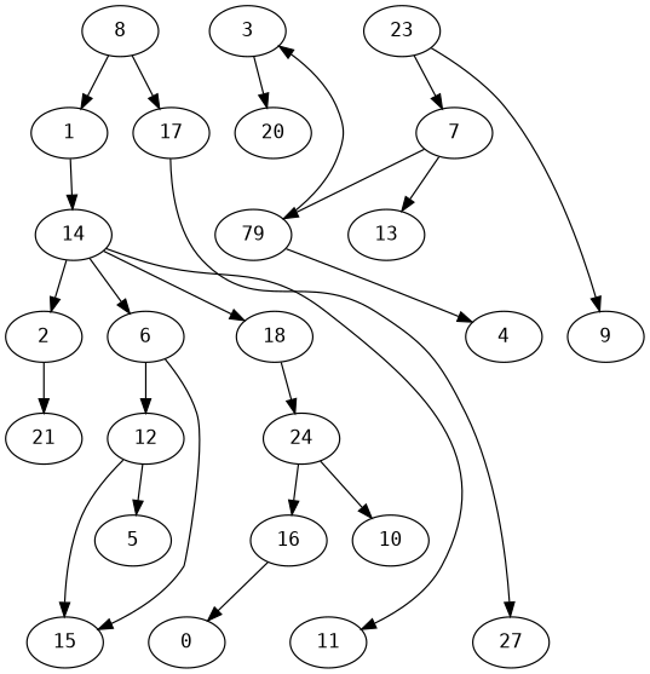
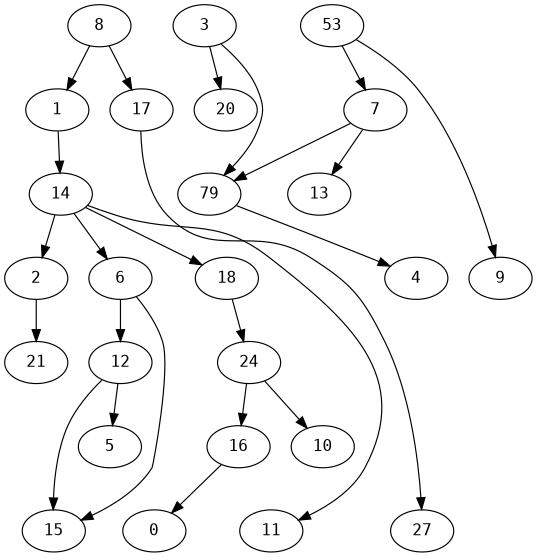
  digraph {
    fontname="DejaVu Sans Mono"
    node [fontname="DejaVu Sans Mono"]
    edge [fontname="DejaVu Sans Mono" weight=0]
    1
    14
    2
    6
    18
    11
    21
    3
    20
    12
    15
    5
    24
    7
    13
    n16 [label=79]
    4
    8
    17
    n20 [label=27]
-   23
+   23 [label=53]
    9
    16
    0
    10
    1 -> 14
    14 -> 2
    14 -> 6
    14 -> 18
    14 -> 11
    2 -> 21
    6 -> 12 [weight=1]
    6 -> 15
    18 -> 24
    3 -> 20
    12 -> 15
    12 -> 5
    24 -> 16
    24 -> 10
    7 -> 13
    7 -> n16
-   n16 -> 3
+   3 -> n16
    n16 -> 4
    8 -> 1
    8 -> 17
    17 -> n20
    23 -> 7
    23 -> 9
    16 -> 0
  }
